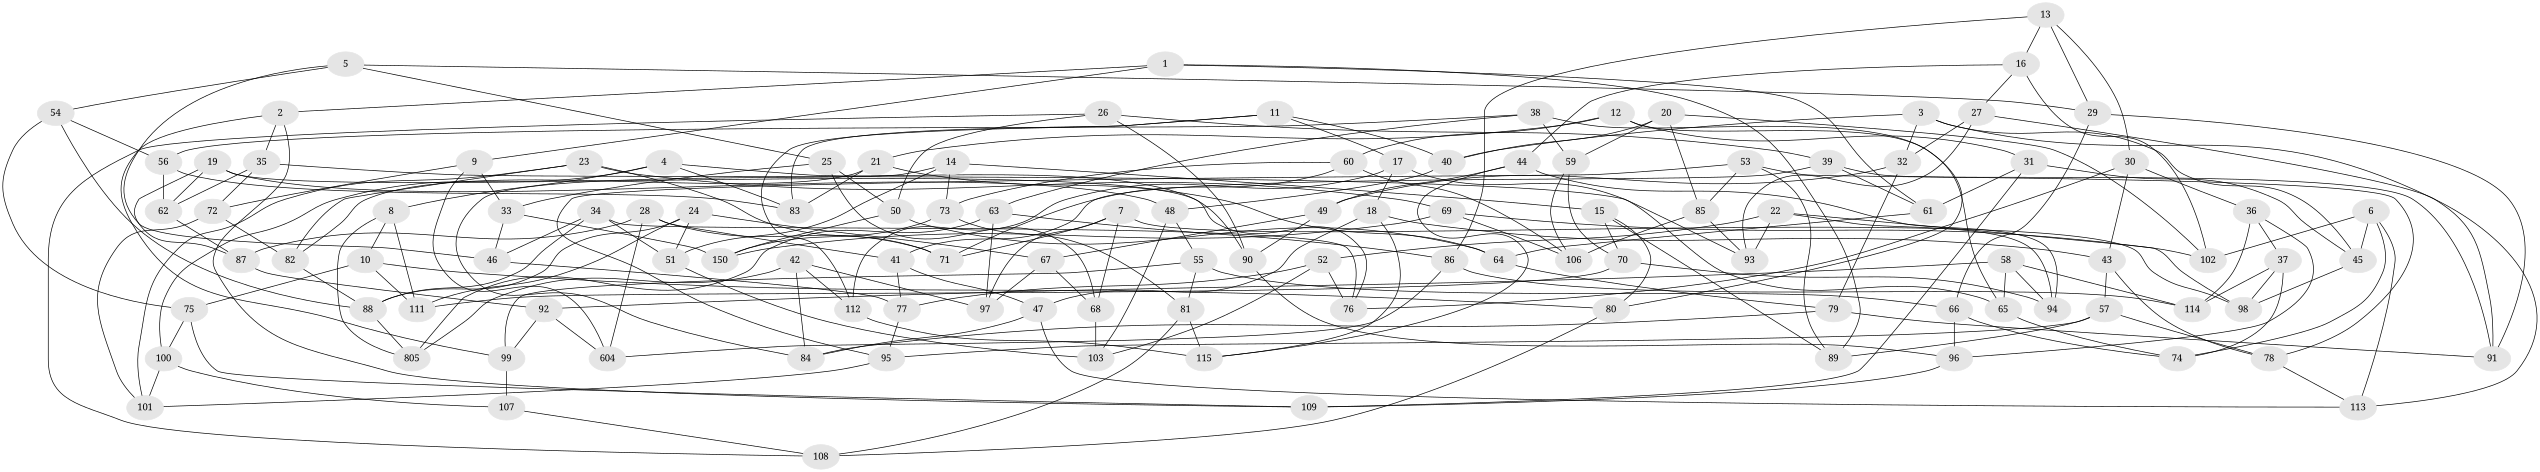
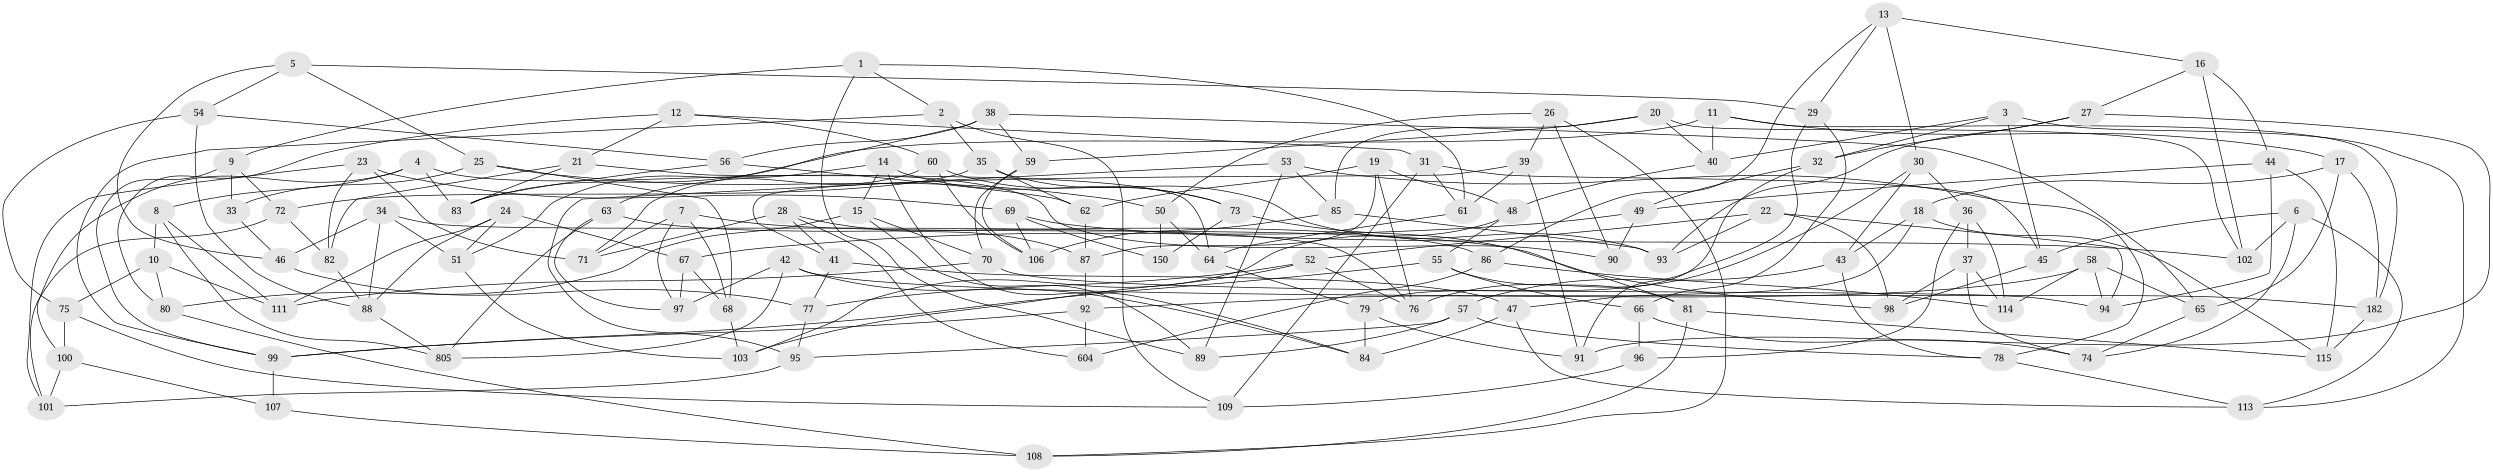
  graph {
    fontname="Noto Serif"
    node [color=gray90 fontname="Noto Serif" style=filled]
    edge [fontname="Noto Serif"]
    1
    2
    9
    61
    89
    35
    99
    109
    33
    72
    n11 [label=604]
    64
    62
    93
    107
    3
    32
    40
    45
    113
    49
    79
    48
    98
    4
    8
    83
    90
    100
    10
    n31 [label=805]
    111
    96
    101
    5
    25
    29
    46
    54
    68
    50
    91
    66
    77
    75
    88
    56
    6
    74
    102
    7
    71
    97
    103
    80
    n56 [label=150]
    82
    108
    11
    17
-   112
+   112 [label=182]
    18
    65
    115
    12
    21
    31
    60
    73
    106
    13
    16
    30
    86
    27
    44
    43
    76
    36
    114
    14
    15
    51
    84
    70
    81
    94
    47
    57
    78
    19
    87
    55
    92
    20
    59
    85
    22
    52
    23
    69
    24
    67
    26
    39
    41
    28
    37
    34
    38
    63
    95
    42
    53
    58
    1 -- 2
    1 -- 9
    1 -- 61
    1 -- 89
    2 -- 35
    2 -- 99
    2 -- 109
    9 -- 33
    9 -- 72
-   9 -- n11
+   9 -- 99
    61 -- 64
    35 -- 72
    35 -- 62
    35 -- 93
    99 -- 107
    33 -- 46
-   33 -- n56
    72 -- 101
    72 -- 82
    64 -- 79
    62 -- 87
    107 -- 108
    3 -- 32
    3 -- 40
    3 -- 45
    3 -- 113
    32 -- 49
    32 -- 79
    40 -- 48
    45 -- 98
    49 -- 90
    49 -- 67
    79 -- 91
    79 -- 84
    48 -- 103
    48 -- 55
    4 -- 8
    4 -- 83
    4 -- 90
    4 -- 100
    8 -- 10
    8 -- n31
    8 -- 111
-   90 -- 96
    100 -- 107
    100 -- 101
    10 -- 111
    10 -- 75
    10 -- 80
    96 -- 109
    5 -- 25
    5 -- 29
    5 -- 46
    5 -- 54
    25 -- 33
    25 -- 68
    25 -- 50
    29 -- 91
    29 -- 66
    46 -- 77
    54 -- 75
    54 -- 88
    54 -- 56
    68 -- 103
    50 -- 64
    50 -- n56
    66 -- 96
    66 -- 74
    77 -- 95
    75 -- 109
    75 -- 100
    88 -- n31
    56 -- 62
    56 -- 83
    6 -- 45
    6 -- 113
    6 -- 74
    6 -- 102
    7 -- 98
    7 -- 68
    7 -- 71
    7 -- 97
    80 -- 108
    82 -- 88
    11 -- 40
    11 -- 83
    11 -- 17
    11 -- 112
    17 -- 112
    17 -- 18
    17 -- 65
    112 -- 115
    18 -- 115
    18 -- 43
    18 -- 47
    65 -- 74
    12 -- 80
    12 -- 21
    12 -- 31
    12 -- 60
    21 -- 64
    21 -- 83
    21 -- 82
    31 -- 61
    31 -- 109
    31 -- 45
    60 -- 71
    60 -- 73
    60 -- 106
    73 -- n56
    73 -- 81
    13 -- 29
    13 -- 16
    13 -- 30
    13 -- 86
    16 -- 102
    16 -- 27
    16 -- 44
    30 -- 43
    30 -- 76
    30 -- 36
    86 -- n11
    86 -- 114
    27 -- 93
    27 -- 32
    27 -- 91
    44 -- 49
    44 -- 115
    44 -- 94
    43 -- 57
    43 -- 78
    36 -- 96
    36 -- 114
    36 -- 37
    14 -- 73
    14 -- 15
    14 -- 51
    14 -- 84
    15 -- 89
    15 -- 80
    15 -- 70
    51 -- 103
    70 -- 111
    70 -- 94
    81 -- 108
    81 -- 115
    47 -- 113
    47 -- 84
    57 -- 89
    57 -- 78
    57 -- 95
    78 -- 113
    19 -- 62
    19 -- 48
    19 -- 76
    19 -- 87
    87 -- 92
    55 -- 99
    55 -- 66
    55 -- 81
    92 -- 99
    92 -- n11
    20 -- 40
    20 -- 102
    20 -- 59
    20 -- 85
    59 -- 106
    59 -- 70
    85 -- 93
    85 -- 106
    22 -- 93
    22 -- 98
    22 -- 94
    22 -- 52
    52 -- 77
    52 -- 103
    52 -- 76
    23 -- 101
    23 -- 71
    23 -- 82
    23 -- 69
    69 -- 102
    69 -- n56
    69 -- 106
    24 -- 111
    24 -- 88
    24 -- 51
    24 -- 67
    67 -- 68
    67 -- 97
    26 -- 90
    26 -- 50
    26 -- 108
    26 -- 39
    39 -- 61
    39 -- 91
    39 -- 41
    41 -- 77
    41 -- 47
    28 -- n11
    28 -- 71
    28 -- 87
    28 -- 41
    37 -- 98
    37 -- 74
    37 -- 114
    34 -- 46
    34 -- 88
    34 -- 76
    34 -- 51
    38 -- 56
    38 -- 65
    38 -- 59
    38 -- 63
    63 -- n31
    63 -- 97
    63 -- 86
    95 -- 101
    42 -- n31
    42 -- 97
    42 -- 112
    42 -- 84
    53 -- 89
    53 -- 78
    53 -- 85
    53 -- 95
    58 -- 65
    58 -- 114
    58 -- 94
    58 -- 92
  }
